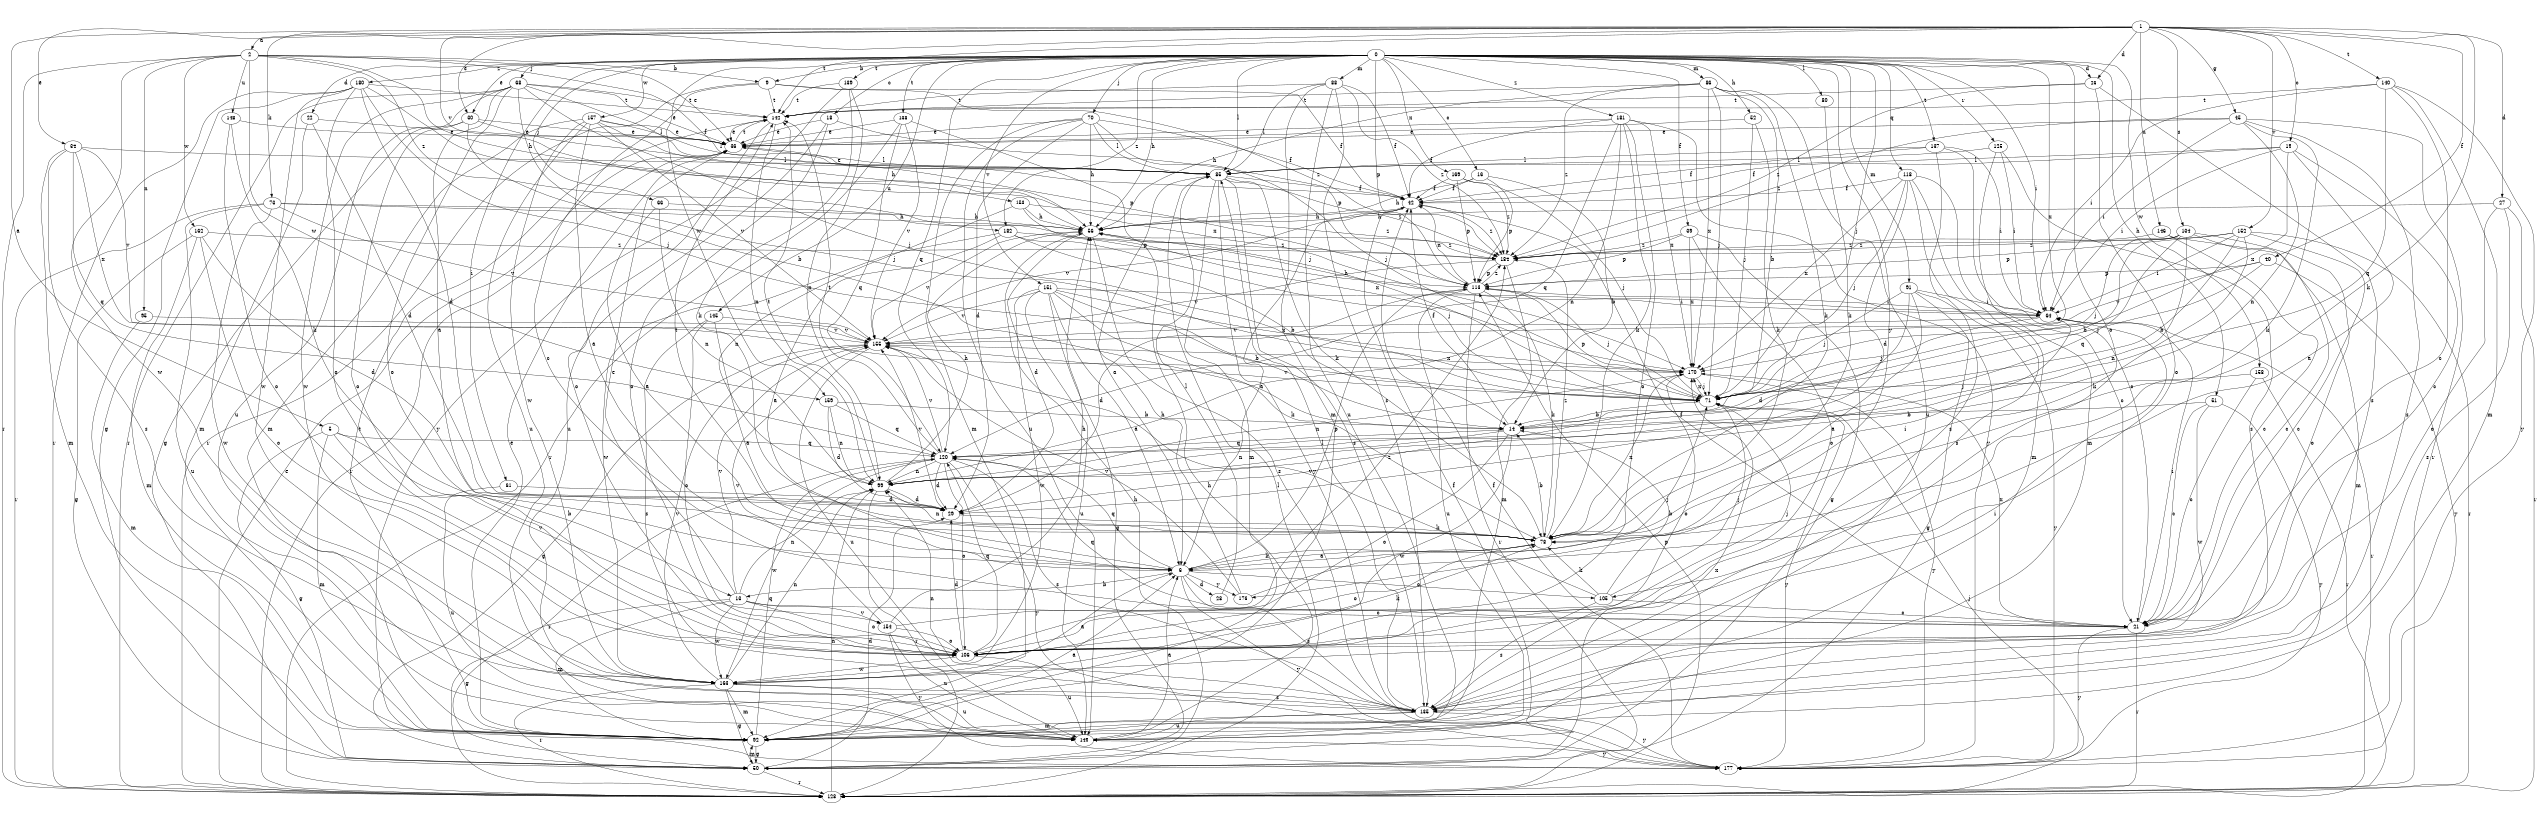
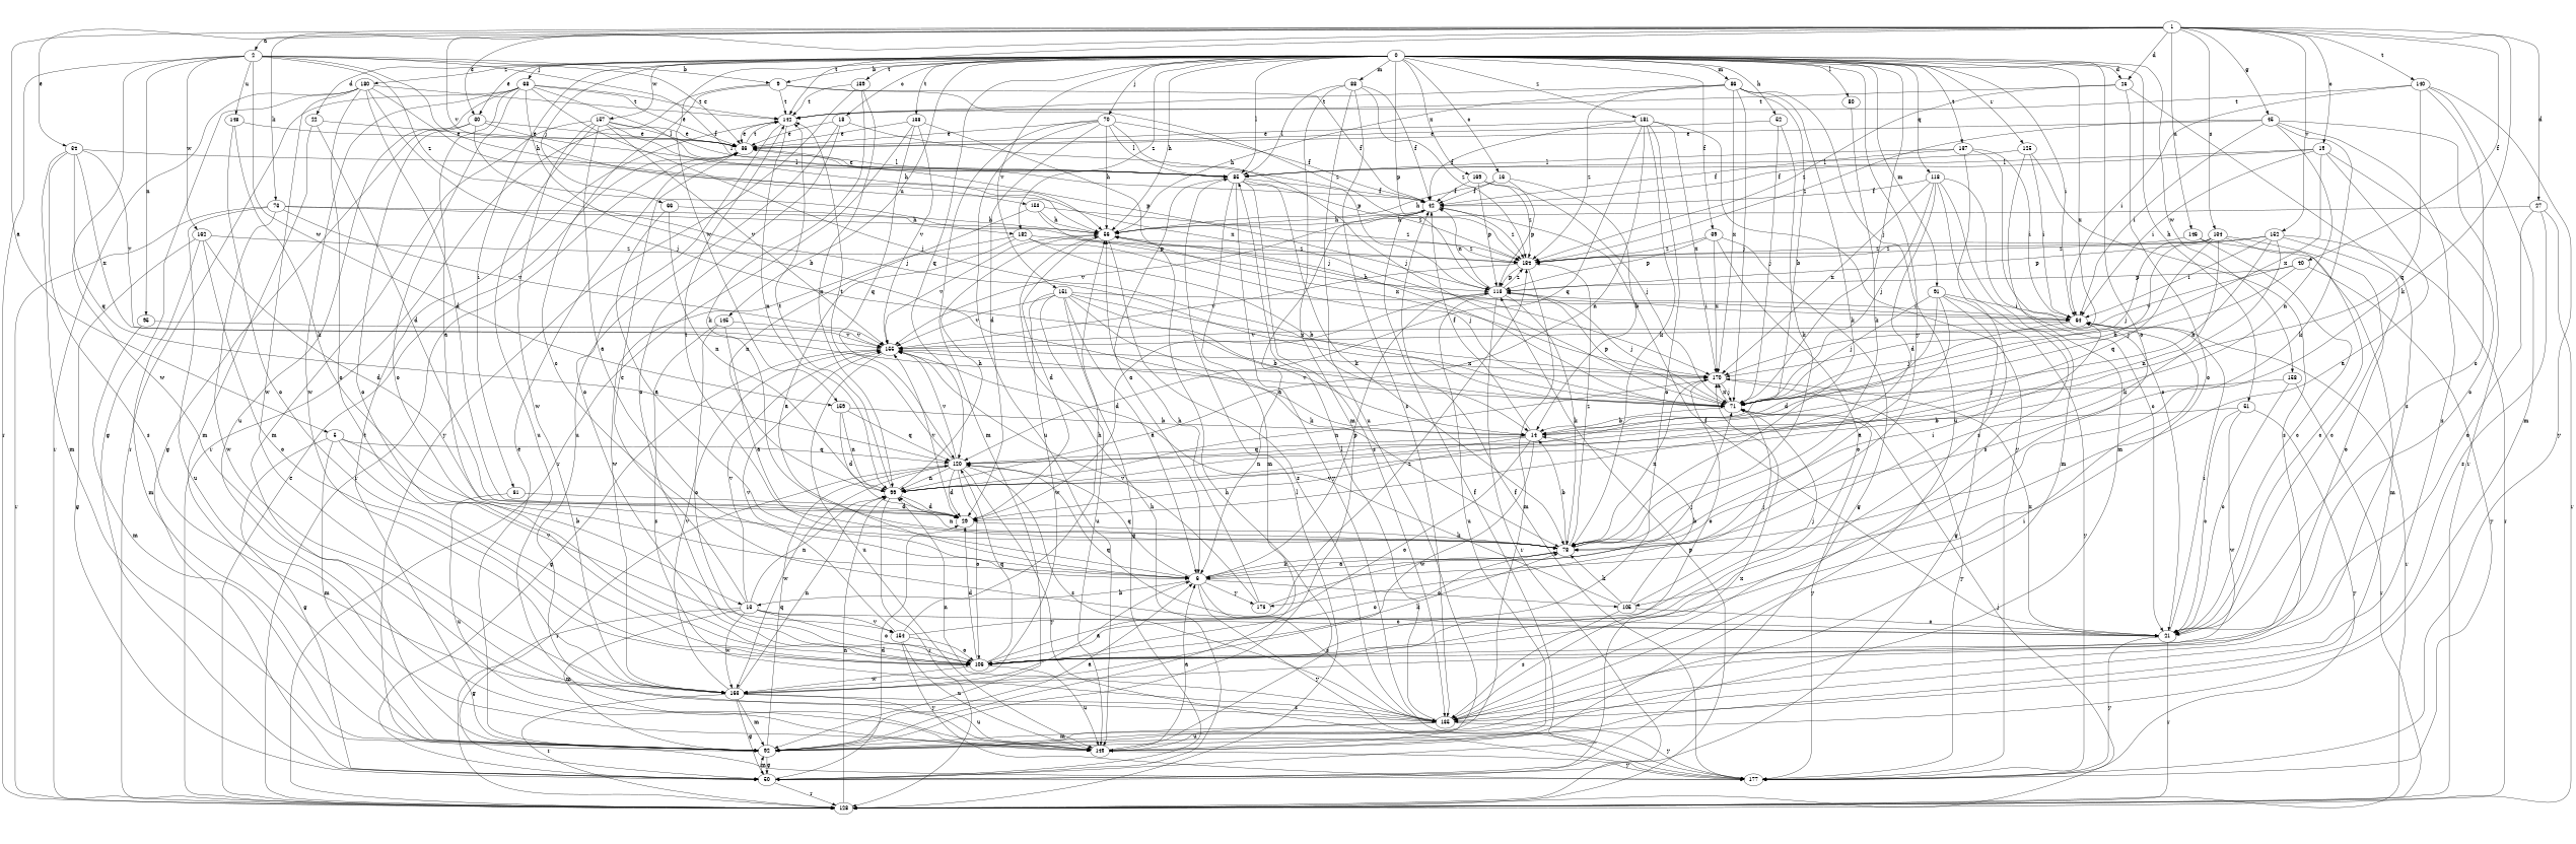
  strict digraph {
    0
    9
    16
    18
    22
    26
    30
    39
    52
    n10 [label=51]
    56
    61
    64
    66
    68
    70
    71
    80
    85
    86
    88
    91
    105
    113
    118
    120
    125
    137
    138
    139
    145
    151
    157
    158
    159
    169
    170
    176
    180
    181
    182
    142
    42
    128
    21
    184
    14
    36
    106
    149
    92
    29
    135
    50
    78
    163
    177
    155
    6
    99
    1
    2
    5
    19
    27
    34
    40
    45
    73
    134
    140
    146
    152
    153
    95
    148
    162
    13
    154
-   28
    0 -> 9 [label=b]
    0 -> 16 [label=c]
    0 -> 18 [label=c]
    0 -> 22 [label=d]
    0 -> 26 [label=d]
    0 -> 30 [label=e]
    0 -> 39 [label=f]
    0 -> 52 [label=h]
    0 -> n10 [label=h]
    0 -> 56 [label=h]
    0 -> 61 [label=i]
    0 -> 64 [label=i]
    0 -> 66 [label=j]
    0 -> 68 [label=j]
    0 -> 70 [label=j]
    0 -> 71 [label=j]
    0 -> 80 [label=l]
    0 -> 85 [label=l]
    0 -> 86 [label=m]
    0 -> 88 [label=m]
    0 -> 91 [label=m]
    0 -> 105 [label=o]
    0 -> 113 [label=p]
    0 -> 118 [label=q]
    0 -> 120 [label=q]
    0 -> 125 [label=r]
    0 -> 137 [label=t]
    0 -> 138 [label=t]
    0 -> 139 [label=t]
    0 -> 145 [label=u]
    0 -> 151 [label=v]
    0 -> 157 [label=w]
    0 -> 158 [label=w]
    0 -> 159 [label=w]
    0 -> 169 [label=x]
    0 -> 170 [label=x]
    0 -> 176 [label=y]
    0 -> 180 [label=z]
    0 -> 181 [label=z]
    0 -> 182 [label=z]
    9 -> 142 [label=t]
    9 -> 42 [label=f]
    9 -> 128 [label=r]
    9 -> 21 [label=c]
    9 -> 184 [label=z]
    16 -> 56 [label=h]
    16 -> 113 [label=p]
    16 -> 42 [label=f]
    16 -> 14 [label=b]
    18 -> 113 [label=p]
    18 -> 36 [label=e]
    18 -> 106 [label=o]
    18 -> 149 [label=u]
    22 -> 36 [label=e]
    22 -> 92 [label=m]
    22 -> 29 [label=d]
    26 -> 142 [label=t]
    26 -> 184 [label=z]
    26 -> 106 [label=o]
    26 -> 135 [label=s]
    30 -> 56 [label=h]
    30 -> 71 [label=j]
    30 -> 36 [label=e]
    30 -> 106 [label=o]
    30 -> 50 [label=g]
    39 -> 113 [label=p]
    39 -> 170 [label=x]
    39 -> 184 [label=z]
    39 -> 106 [label=o]
    39 -> 50 [label=g]
    52 -> 71 [label=j]
    52 -> 36 [label=e]
    52 -> 78 [label=k]
    n10 -> 21 [label=c]
    n10 -> 14 [label=b]
    n10 -> 163 [label=w]
    n10 -> 177 [label=y]
    56 -> 184 [label=z]
    56 -> 29 [label=d]
    56 -> 135 [label=s]
    56 -> 155 [label=v]
    61 -> 149 [label=u]
    61 -> 29 [label=d]
    64 -> 56 [label=h]
    64 -> 71 [label=j]
    64 -> 128 [label=r]
    64 -> 155 [label=v]
    66 -> 56 [label=h]
    66 -> 6 [label=a]
    66 -> 99 [label=n]
    68 -> 71 [label=j]
    68 -> 85 [label=l]
    68 -> 142 [label=t]
    68 -> 128 [label=r]
    68 -> 14 [label=b]
    68 -> 36 [label=e]
    68 -> 106 [label=o]
    68 -> 149 [label=u]
    68 -> 163 [label=w]
    68 -> 6 [label=a]
    70 -> 56 [label=h]
    70 -> 71 [label=j]
    70 -> 85 [label=l]
    70 -> 42 [label=f]
    70 -> 36 [label=e]
    70 -> 149 [label=u]
    70 -> 92 [label=m]
    70 -> 29 [label=d]
    71 -> 113 [label=p]
    71 -> 170 [label=x]
    71 -> 14 [label=b]
    71 -> 177 [label=y]
    71 -> 155 [label=v]
    80 -> 78 [label=k]
    85 -> 42 [label=f]
    85 -> 184 [label=z]
    85 -> 36 [label=e]
    85 -> 92 [label=m]
    85 -> 135 [label=s]
    85 -> 78 [label=k]
    85 -> 177 [label=y]
    85 -> 6 [label=a]
    86 -> 56 [label=h]
    86 -> 71 [label=j]
    86 -> 170 [label=x]
    86 -> 142 [label=t]
    86 -> 184 [label=z]
    86 -> 14 [label=b]
    86 -> 149 [label=u]
    86 -> 78 [label=k]
    88 -> 85 [label=l]
-   88 -> 142 [label=t]
    88 -> 42 [label=f]
    88 -> 184 [label=z]
    88 -> 149 [label=u]
    88 -> 92 [label=m]
    88 -> 135 [label=s]
    91 -> 64 [label=i]
    91 -> 71 [label=j]
    91 -> 29 [label=d]
    91 -> 50 [label=g]
    91 -> 177 [label=y]
    91 -> 6 [label=a]
    105 -> 71 [label=j]
    105 -> 21 [label=c]
    105 -> 14 [label=b]
    105 -> 135 [label=s]
    105 -> 78 [label=k]
    105 -> 155 [label=v]
    113 -> 64 [label=i]
    113 -> 71 [label=j]
    113 -> 42 [label=n]
    113 -> 128 [label=r]
    113 -> 184 [label=z]
    113 -> 149 [label=u]
    113 -> 29 [label=d]
    113 -> 78 [label=k]
    118 -> 71 [label=j]
    118 -> 170 [label=x]
    118 -> 42 [label=f]
    118 -> 21 [label=c]
    118 -> 92 [label=m]
    118 -> 29 [label=d]
    118 -> 135 [label=s]
    120 -> 142 [label=t]
    120 -> 128 [label=r]
    120 -> 106 [label=o]
    120 -> 29 [label=d]
    120 -> 135 [label=s]
    120 -> 163 [label=w]
    120 -> 177 [label=y]
    120 -> 155 [label=v]
    120 -> 99 [label=n]
    125 -> 64 [label=i]
    125 -> 85 [label=l]
    125 -> 92 [label=m]
    125 -> 135 [label=s]
    137 -> 64 [label=i]
    137 -> 85 [label=l]
    137 -> 42 [label=f]
    137 -> 21 [label=c]
    137 -> 135 [label=s]
    138 -> 71 [label=j]
    138 -> 120 [label=q]
    138 -> 128 [label=r]
    138 -> 36 [label=e]
    138 -> 155 [label=v]
    139 -> 142 [label=t]
    139 -> 78 [label=k]
    139 -> 177 [label=y]
    139 -> 99 [label=n]
    145 -> 106 [label=o]
    145 -> 135 [label=s]
    145 -> 155 [label=v]
    145 -> 6 [label=a]
    151 -> 64 [label=i]
    151 -> 170 [label=x]
    151 -> 14 [label=b]
    151 -> 149 [label=u]
    151 -> 50 [label=g]
    151 -> 78 [label=k]
    151 -> 163 [label=w]
    151 -> 155 [label=v]
    151 -> 6 [label=a]
    157 -> 85 [label=l]
    157 -> 113 [label=p]
    157 -> 36 [label=e]
    157 -> 149 [label=u]
    157 -> 92 [label=m]
    157 -> 163 [label=w]
    157 -> 155 [label=v]
    157 -> 6 [label=a]
    158 -> 71 [label=j]
    158 -> 128 [label=r]
    158 -> 21 [label=c]
    159 -> 120 [label=q]
    159 -> 14 [label=b]
    159 -> 29 [label=d]
    159 -> 99 [label=n]
    169 -> 71 [label=j]
    169 -> 113 [label=p]
    169 -> 42 [label=f]
    169 -> 184 [label=z]
    170 -> 71 [label=j]
    170 -> 106 [label=o]
    170 -> 177 [label=y]
    170 -> 99 [label=n]
    176 -> 56 [label=h]
    176 -> 71 [label=j]
    176 -> 155 [label=v]
    180 -> 71 [label=j]
    180 -> 170 [label=x]
    180 -> 142 [label=t]
    180 -> 128 [label=r]
    180 -> 106 [label=o]
    180 -> 29 [label=d]
    180 -> 50 [label=g]
    180 -> 163 [label=w]
    181 -> 120 [label=q]
    181 -> 170 [label=x]
    181 -> 42 [label=f]
    181 -> 36 [label=e]
    181 -> 106 [label=o]
    181 -> 78 [label=k]
    181 -> 177 [label=y]
    181 -> 99 [label=n]
    182 -> 71 [label=j]
    182 -> 184 [label=z]
    182 -> 14 [label=b]
    182 -> 163 [label=w]
    182 -> 6 [label=a]
    142 -> 36 [label=e]
    142 -> 106 [label=o]
    142 -> 99 [label=n]
    42 -> 56 [label=h]
    42 -> 184 [label=z]
    42 -> 155 [label=v]
    42 -> 6 [label=a]
    128 -> 71 [label=j]
    128 -> 85 [label=l]
    128 -> 113 [label=p]
    128 -> 36 [label=e]
    128 -> 99 [label=n]
    21 -> 64 [label=i]
    21 -> 120 [label=q]
    21 -> 170 [label=x]
    21 -> 42 [label=f]
    21 -> 128 [label=r]
    21 -> 177 [label=y]
    184 -> 113 [label=p]
    184 -> 92 [label=m]
    184 -> 155 [label=v]
    14 -> 120 [label=q]
    14 -> 42 [label=f]
    14 -> 106 [label=o]
    14 -> 163 [label=w]
    14 -> 99 [label=n]
    36 -> 85 [label=l]
    36 -> 142 [label=t]
    36 -> 128 [label=r]
    106 -> 120 [label=q]
    106 -> 184 [label=z]
    106 -> 149 [label=u]
    106 -> 29 [label=d]
    106 -> 78 [label=k]
    106 -> 163 [label=w]
    149 -> 56 [label=h]
    149 -> 177 [label=y]
    149 -> 6 [label=a]
    92 -> 120 [label=q]
    92 -> 142 [label=t]
    92 -> 36 [label=e]
    92 -> 50 [label=g]
    92 -> 6 [label=a]
    29 -> 78 [label=k]
    29 -> 155 [label=v]
    135 -> 64 [label=i]
    135 -> 85 [label=l]
    135 -> 149 [label=u]
    135 -> 92 [label=m]
    135 -> 177 [label=y]
    135 -> 99 [label=n]
    50 -> 56 [label=h]
    50 -> 170 [label=x]
    50 -> 42 [label=f]
    50 -> 128 [label=r]
    50 -> 92 [label=m]
    50 -> 29 [label=d]
    78 -> 64 [label=i]
    78 -> 170 [label=x]
    78 -> 142 [label=t]
    78 -> 184 [label=z]
    78 -> 14 [label=b]
    78 -> 106 [label=o]
    78 -> 6 [label=a]
    78 -> 99 [label=n]
    163 -> 128 [label=r]
    163 -> 149 [label=u]
    163 -> 92 [label=m]
    163 -> 135 [label=s]
    163 -> 50 [label=g]
    163 -> 155 [label=v]
    163 -> 6 [label=a]
    163 -> 99 [label=n]
    177 -> 42 [label=f]
    155 -> 170 [label=x]
    155 -> 149 [label=u]
    155 -> 50 [label=g]
    6 -> 105 [label=o]
    6 -> 113 [label=p]
    6 -> 120 [label=q]
    6 -> 176 [label=y]
    6 -> 135 [label=s]
    6 -> 78 [label=k]
    6 -> 177 [label=y]
    6 -> 13 [label=b]
-   6 -> 28 [label=d]
    99 -> 56 [label=h]
    99 -> 142 [label=t]
    99 -> 128 [label=r]
    99 -> 29 [label=d]
    1 -> 26 [label=d]
    1 -> 30 [label=e]
    1 -> 142 [label=t]
    1 -> 78 [label=k]
    1 -> 2 [label=a]
    1 -> 5 [label=a]
    1 -> 19 [label=c]
    1 -> 27 [label=d]
    1 -> 34 [label=e]
    1 -> 40 [label=f]
    1 -> 45 [label=g]
    1 -> 73 [label=k]
    1 -> 134 [label=s]
    1 -> 140 [label=t]
    1 -> 146 [label=u]
    1 -> 152 [label=v]
    1 -> 153 [label=v]
    2 -> 9 [label=b]
    2 -> 56 [label=h]
    2 -> 159 [label=w]
    2 -> 182 [label=z]
    2 -> 42 [label=f]
    2 -> 128 [label=r]
    2 -> 36 [label=e]
    2 -> 163 [label=w]
    2 -> 95 [label=n]
    2 -> 148 [label=u]
    2 -> 162 [label=w]
    5 -> 120 [label=q]
    5 -> 92 [label=m]
    5 -> 50 [label=g]
    5 -> 13 [label=b]
    5 -> 154 [label=v]
    19 -> 64 [label=i]
    19 -> 85 [label=l]
    19 -> 170 [label=x]
    19 -> 42 [label=f]
    19 -> 21 [label=c]
    19 -> 6 [label=a]
    27 -> 56 [label=h]
    27 -> 128 [label=r]
    27 -> 106 [label=o]
    27 -> 135 [label=s]
    34 -> 85 [label=l]
    34 -> 120 [label=q]
    34 -> 170 [label=x]
    34 -> 92 [label=m]
    34 -> 135 [label=s]
    34 -> 155 [label=v]
    40 -> 71 [label=j]
    40 -> 113 [label=p]
    40 -> 177 [label=y]
    40 -> 155 [label=v]
    45 -> 64 [label=i]
    45 -> 128 [label=r]
    45 -> 184 [label=z]
    45 -> 36 [label=e]
    45 -> 135 [label=s]
    45 -> 78 [label=k]
    45 -> 99 [label=n]
    73 -> 56 [label=h]
    73 -> 113 [label=p]
    73 -> 128 [label=r]
    73 -> 149 [label=u]
    73 -> 163 [label=w]
    73 -> 155 [label=v]
    134 -> 71 [label=j]
    134 -> 120 [label=q]
    134 -> 21 [label=c]
    134 -> 184 [label=z]
    134 -> 14 [label=b]
    134 -> 106 [label=o]
    134 -> 99 [label=n]
    140 -> 64 [label=i]
    140 -> 120 [label=q]
    140 -> 142 [label=t]
    140 -> 21 [label=c]
    140 -> 92 [label=m]
    140 -> 177 [label=y]
    146 -> 21 [label=c]
    146 -> 184 [label=z]
    146 -> 92 [label=m]
    152 -> 64 [label=i]
    152 -> 113 [label=p]
    152 -> 128 [label=r]
    152 -> 21 [label=c]
    152 -> 184 [label=z]
    152 -> 14 [label=b]
    152 -> 78 [label=k]
    153 -> 56 [label=h]
    153 -> 170 [label=x]
    153 -> 184 [label=z]
    153 -> 99 [label=n]
    95 -> 92 [label=m]
    95 -> 155 [label=v]
    148 -> 36 [label=e]
    148 -> 106 [label=o]
    148 -> 78 [label=k]
    162 -> 184 [label=z]
    162 -> 106 [label=o]
    162 -> 92 [label=m]
    162 -> 29 [label=d]
    162 -> 50 [label=g]
    13 -> 21 [label=c]
    13 -> 36 [label=e]
    13 -> 106 [label=o]
    13 -> 92 [label=m]
    13 -> 50 [label=g]
    13 -> 163 [label=w]
    13 -> 155 [label=v]
    13 -> 99 [label=n]
    13 -> 154 [label=v]
    154 -> 56 [label=h]
    154 -> 71 [label=j]
    154 -> 106 [label=o]
    154 -> 149 [label=u]
    154 -> 177 [label=y]
    154 -> 155 [label=v]
-   28 -> 85 [label=l]
  }
